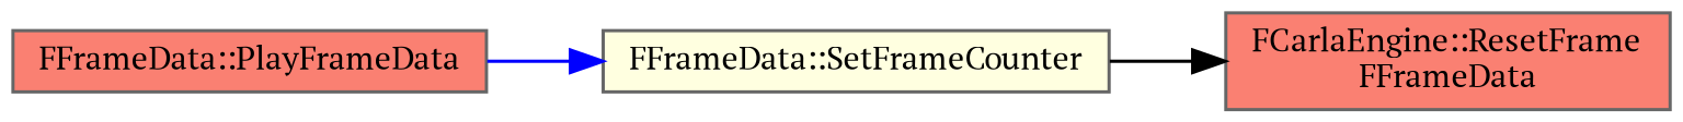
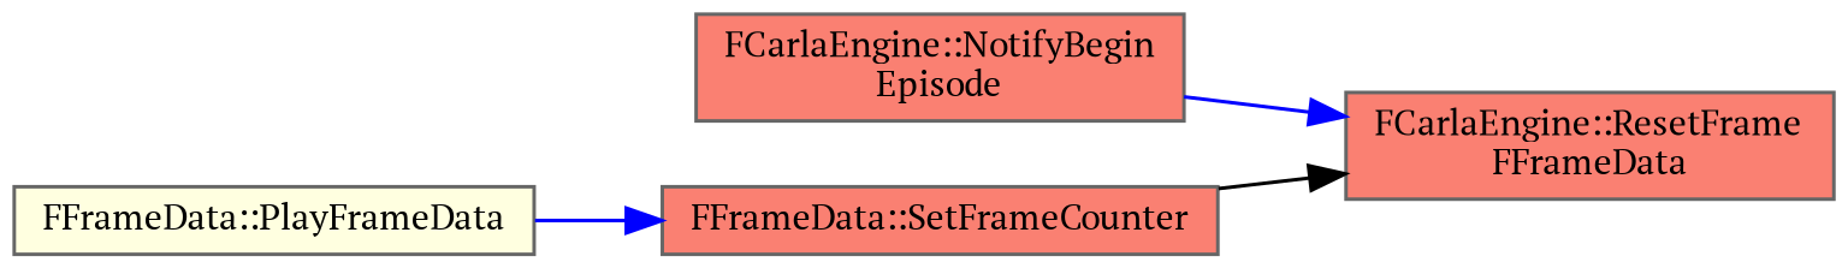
  digraph {
    fontname="PT Serif"
    rankdir=RL
    node [color=grey40 fillcolor=salmon fontname="PT Serif" fontsize=10 shape=box style=filled]
    edge [color=blue dir=back fontname="PT Serif" fontsize=10 labelfontname=Helvetica labelfontsize=10 style=solid]
    n1 [color=gray40 fontcolor=black height=0.2 label="FCarlaEngine::ResetFrame\lFFrameData" width=0.4]
-   n3 [fillcolor=lightyellow height=0.2 label="FFrameData::SetFrameCounter" width=0.4]
-   n4 [height=0.2 label="FFrameData::PlayFrameData" width=0.4]
+   n2 [height=0.2 label="FCarlaEngine::NotifyBegin\lEpisode" width=0.4]
+   n3 [height=0.2 label="FFrameData::SetFrameCounter" width=0.4]
+   n4 [fillcolor=lightyellow height=0.2 label="FFrameData::PlayFrameData" width=0.4]
+   n1 -> n2
    n1 -> n3 [color=black]
    n3 -> n4
  }
